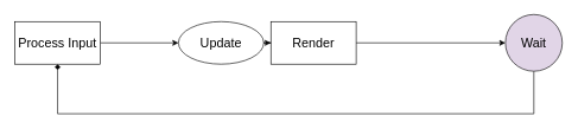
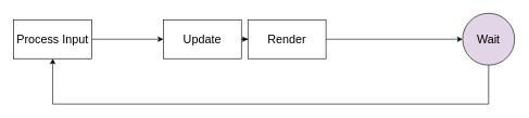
  <mxCell id="0" />
  <mxCell id="1" parent="0" />
  <mxCell id="2" style="edgeStyle=orthogonalEdgeStyle;rounded=0;orthogonalLoop=1;jettySize=auto;html=1;entryX=0;entryY=0.5;entryDx=0;entryDy=0;" parent="1" source="3" target="5" edge="1"><mxGeometry relative="1" as="geometry" /></mxCell>
  <mxCell id="3" value="&lt;font style=&quot;font-size: 18px;&quot;&gt;Process Input&lt;/font&gt;" style="rounded=0;whiteSpace=wrap;html=1;" parent="1" vertex="1"><mxGeometry x="20" y="30" width="120" height="60" as="geometry" /></mxCell>
  <mxCell id="4" value="" style="edgeStyle=orthogonalEdgeStyle;rounded=0;orthogonalLoop=1;jettySize=auto;html=1;" parent="1" source="5" target="7" edge="1"><mxGeometry relative="1" as="geometry" /></mxCell>
- <mxCell id="5" value="&lt;font style=&quot;font-size: 18px;&quot;&gt;Update&lt;/font&gt;" style="ellipse;whiteSpace=wrap;html=1;" parent="1" vertex="1"><mxGeometry x="250" y="30" width="120" height="60" as="geometry" /></mxCell>
+ <mxCell id="5" value="&lt;font style=&quot;font-size: 18px;&quot;&gt;Update&lt;/font&gt;" style="rounded=0;whiteSpace=wrap;html=1;" parent="1" vertex="1"><mxGeometry x="250" y="30" width="120" height="60" as="geometry" /></mxCell>
  <mxCell id="6" value="" style="edgeStyle=orthogonalEdgeStyle;rounded=0;orthogonalLoop=1;jettySize=auto;html=1;" parent="1" source="7" target="9" edge="1"><mxGeometry relative="1" as="geometry" /></mxCell>
  <mxCell id="7" value="&lt;font style=&quot;font-size: 18px;&quot;&gt;Render&lt;/font&gt;" style="rounded=0;whiteSpace=wrap;html=1;" parent="1" vertex="1"><mxGeometry x="380" y="30" width="120" height="60" as="geometry" /></mxCell>
- <mxCell id="8" style="edgeStyle=orthogonalEdgeStyle;rounded=0;orthogonalLoop=1;jettySize=auto;html=1;entryX=0.5;entryY=1;entryDx=0;entryDy=0;endArrow=diamond;" parent="1" source="9" target="3" edge="1"><mxGeometry relative="1" as="geometry"><Array as="points"><mxPoint x="750" y="160" /><mxPoint x="80" y="160" /></Array></mxGeometry></mxCell>
+ <mxCell id="8" style="edgeStyle=orthogonalEdgeStyle;rounded=0;orthogonalLoop=1;jettySize=auto;html=1;entryX=0.5;entryY=1;entryDx=0;entryDy=0;" parent="1" source="9" target="3" edge="1"><mxGeometry relative="1" as="geometry"><Array as="points"><mxPoint x="750" y="160" /><mxPoint x="80" y="160" /></Array></mxGeometry></mxCell>
  <mxCell id="9" value="&lt;font style=&quot;font-size: 18px;&quot;&gt;Wait&lt;/font&gt;" style="ellipse;whiteSpace=wrap;html=1;fillColor=#e1d5e7;" parent="1" vertex="1"><mxGeometry x="710" y="20" width="80" height="80" as="geometry" /></mxCell>
